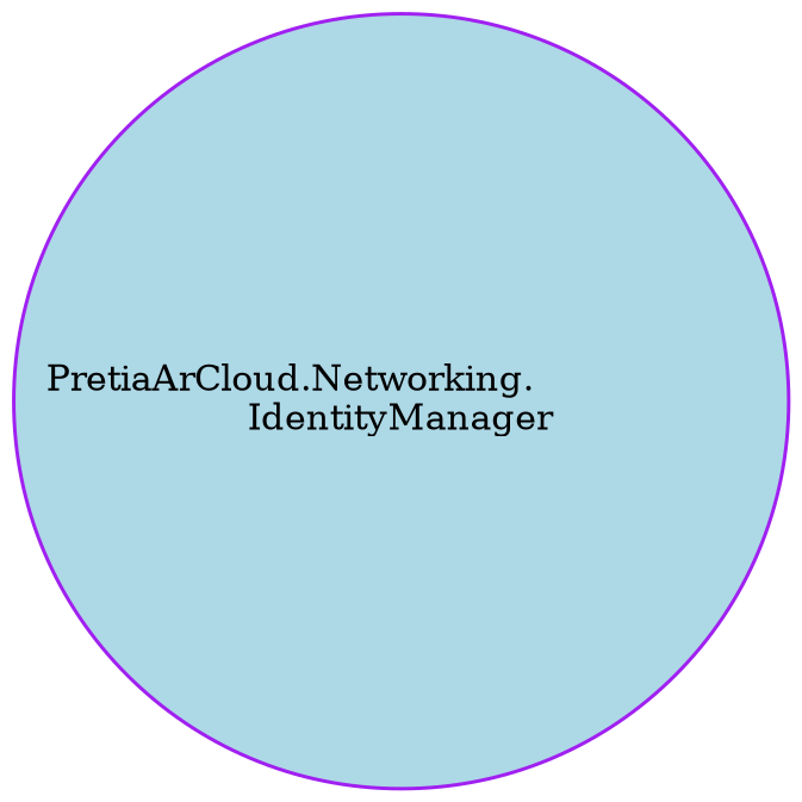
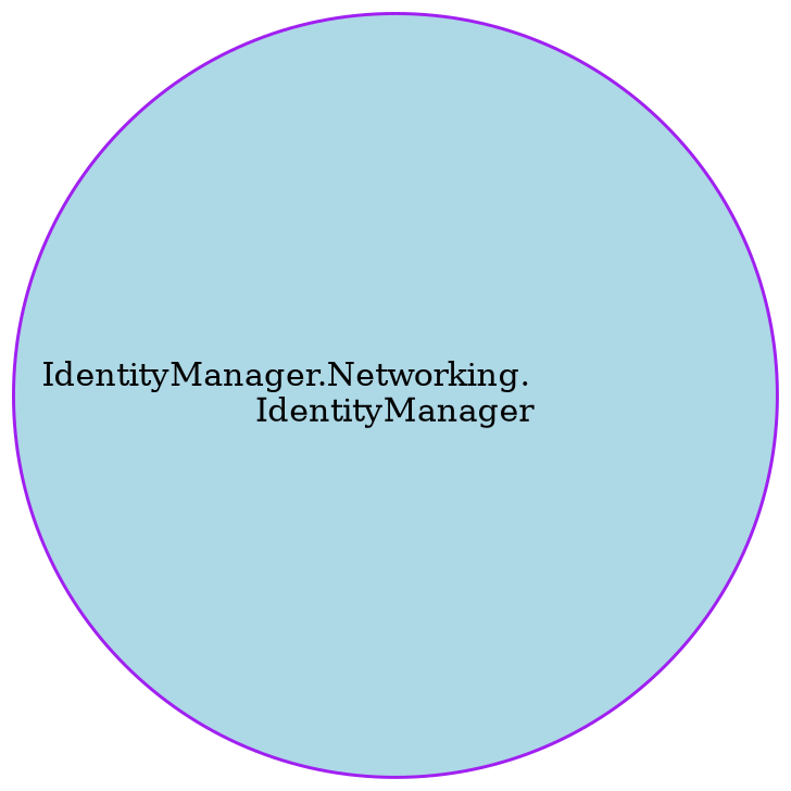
  digraph {
    rankdir=TB
    fontname="DejaVu Serif"
-   n1 [color=purple fillcolor=lightblue fontname="DejaVu Serif" fontsize=10 height=0.2 label="PretiaArCloud.Networking.\lIdentityManager" shape=circle style=filled width=0.4]
+   n1 [color=purple fillcolor=lightblue fontname="DejaVu Serif" fontsize=10 height=0.2 label="IdentityManager.Networking.\lIdentityManager" shape=circle style=filled width=0.4]
  }
